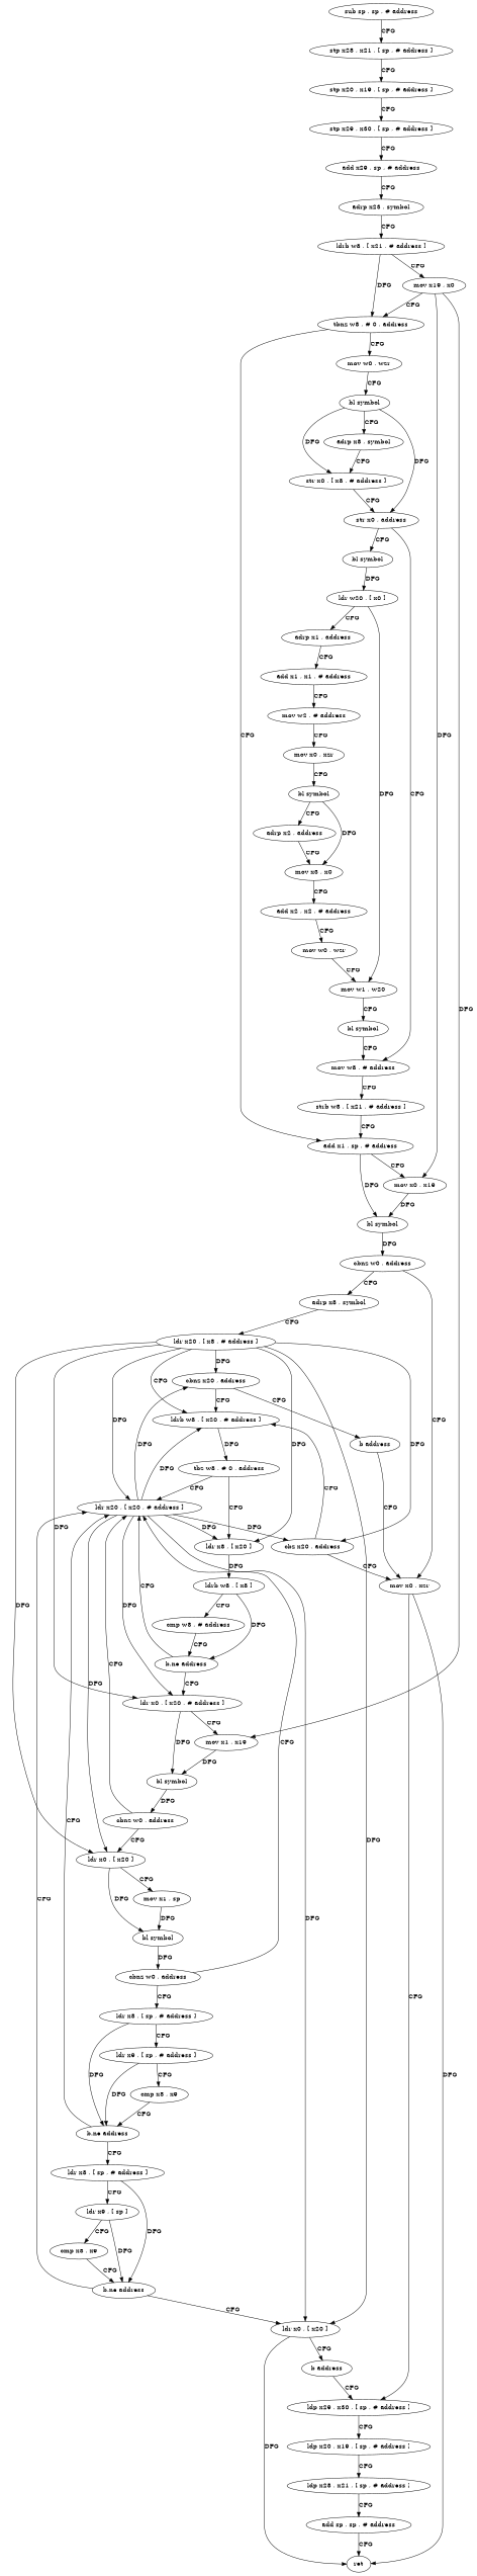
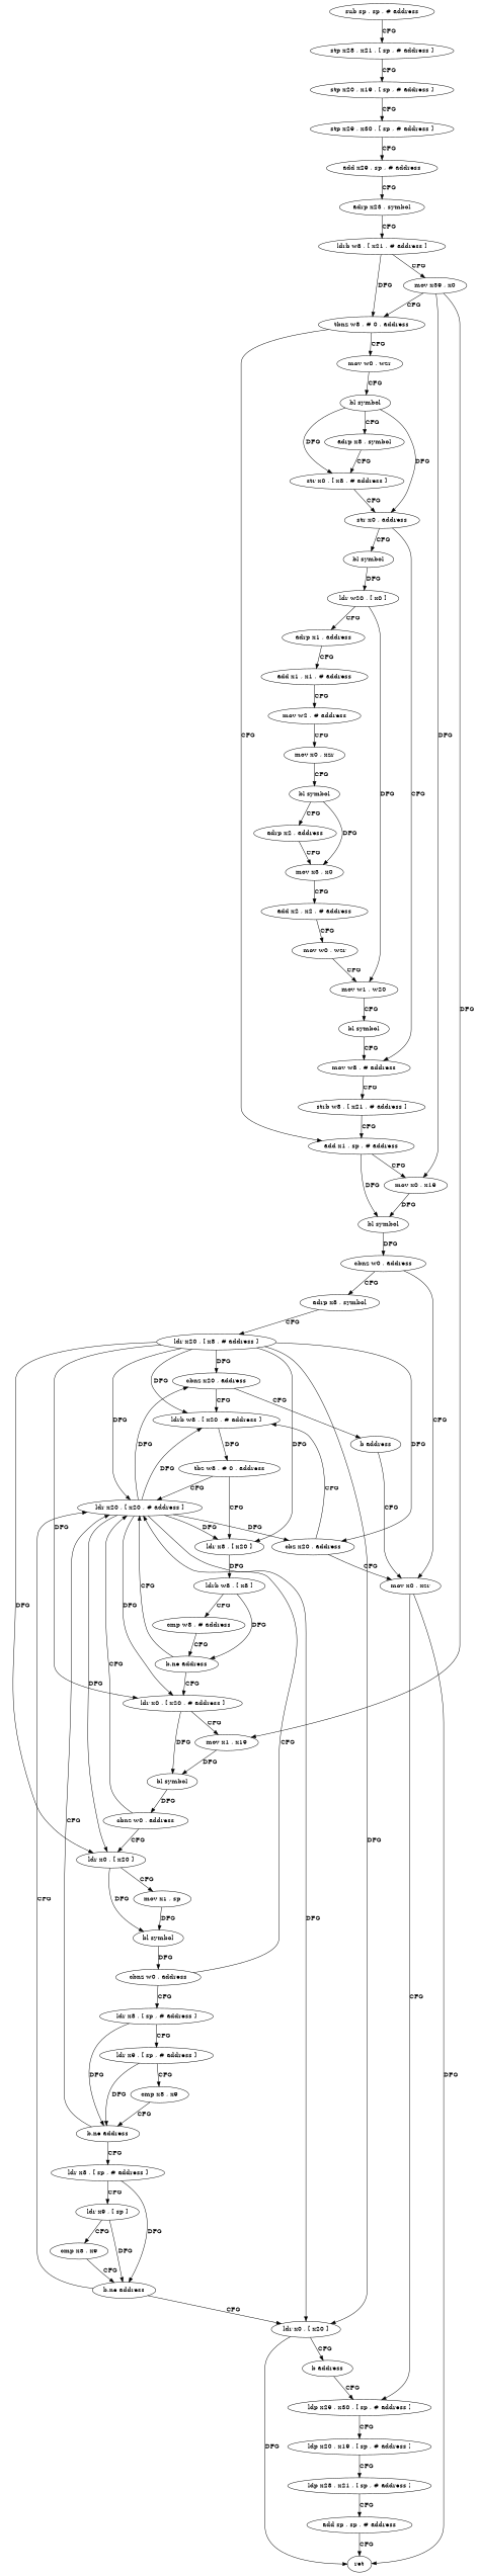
  digraph {
    n1 [label="sub sp , sp , # address"]
    n2 [label="stp x28 , x21 , [ sp , # address ]"]
    n3 [label="stp x20 , x19 , [ sp , # address ]"]
    n4 [label="stp x29 , x30 , [ sp , # address ]"]
    n5 [label="add x29 , sp , # address"]
    n6 [label="adrp x23 , symbol"]
    n7 [label="ldrb w8 , [ x21 , # address ]"]
-   n8 [label="mov x19 , x0"]
+   n8 [label="mov x39 , x0"]
    n9 [label="tbnz w8 , # 0 , address"]
    n10 [label="mov x0 , x19"]
    n11 [label="mov x1 , x19"]
    n12 [label="add x1 , sp , # address"]
    n13 [label="mov w0 , wzr"]
    n14 [label="bl symbol"]
    n15 [label="bl symbol"]
    n16 [label="bl symbol"]
    n17 [label="cbnz w0 , address"]
    n18 [label="adrp x8 , symbol"]
    n19 [label="str x0 , [ x8 , # address ]"]
    n20 [label="str x0 , address"]
    n21 [label="mov x0 , xzr"]
    n22 [label="adrp x8 , symbol"]
    n23 [label="ldp x29 , x30 , [ sp , # address ]"]
    n24 [label=ret]
    n25 [label="ldr x20 , [ x8 , # address ]"]
    n26 [label="ldp x20 , x19 , [ sp , # address ]"]
    n27 [label="cbnz x20 , address"]
    n28 [label="ldrb w8 , [ x20 , # address ]"]
    n29 [label="ldr x20 , [ x20 , # address ]"]
    n30 [label="ldr x8 , [ x20 ]"]
    n31 [label="cbz x20 , address"]
    n32 [label="ldr x0 , [ x20 , # address ]"]
    n33 [label="ldr x0 , [ x20 ]"]
    n34 [label="ldr x0 , [ x20 ]"]
    n35 [label="mov w8 , # address"]
    n36 [label="bl symbol"]
    n37 [label="strb w8 , [ x21 , # address ]"]
    n38 [label="ldr w20 , [ x0 ]"]
    n39 [label="adrp x1 , address"]
    n40 [label="mov w1 , w20"]
    n41 [label="ldp x28 , x21 , [ sp , # address ]"]
    n42 [label="b address"]
    n43 [label="tbz w8 , # 0 , address"]
    n44 [label="ldrb w8 , [ x8 ]"]
    n45 [label="mov x1 , sp"]
    n46 [label="bl symbol"]
    n47 [label="b address"]
    n48 [label="add x1 , x1 , # address"]
    n49 [label="bl symbol"]
    n50 [label="mov w2 , # address"]
    n51 [label="mov x0 , xzr"]
    n52 [label="bl symbol"]
    n53 [label="adrp x2 , address"]
    n54 [label="mov x3 , x0"]
    n55 [label="add x2 , x2 , # address"]
    n56 [label="mov w0 , wzr"]
    n57 [label="cmp w8 , # address"]
    n58 [label="b.ne address"]
    n59 [label="cbnz w0 , address"]
    n60 [label="cbnz w0 , address"]
    n61 [label="ldr x8 , [ sp , # address ]"]
    n62 [label="ldr x9 , [ sp , # address ]"]
    n63 [label="b.ne address"]
    n64 [label="cmp x8 , x9"]
    n65 [label="ldr x8 , [ sp , # address ]"]
    n66 [label="ldr x9 , [ sp ]"]
    n67 [label="b.ne address"]
    n68 [label="cmp x8 , x9"]
    n69 [label="add sp , sp , # address"]
    n1 -> n2 [label=CFG]
    n2 -> n3 [label=CFG]
    n3 -> n4 [label=CFG]
    n4 -> n5 [label=CFG]
    n5 -> n6 [label=CFG]
    n6 -> n7 [label=CFG]
    n7 -> n8 [label=CFG]
    n7 -> n9 [label=DFG]
    n8 -> n9 [label=CFG]
    n8 -> n10 [label=DFG]
    n8 -> n11 [label=DFG]
    n9 -> n12 [label=CFG]
    n9 -> n13 [label=CFG]
    n10 -> n14 [label=DFG]
    n11 -> n15 [label=DFG]
    n12 -> n10 [label=CFG]
    n12 -> n14 [label=DFG]
    n13 -> n16 [label=CFG]
    n14 -> n17 [label=DFG]
    n15 -> n59 [label=DFG]
    n16 -> n18 [label=CFG]
    n16 -> n19 [label=DFG]
    n16 -> n20 [label=DFG]
    n17 -> n21 [label=CFG]
    n17 -> n22 [label=CFG]
    n18 -> n19 [label=CFG]
    n19 -> n20 [label=CFG]
    n20 -> n35 [label=CFG]
    n20 -> n36 [label=CFG]
    n21 -> n23 [label=CFG]
    n21 -> n24 [label=DFG]
    n22 -> n25 [label=CFG]
    n23 -> n26 [label=CFG]
    n25 -> n27 [label=DFG]
-   n25 -> n28 [label=CFG]
+   n25 -> n28 [label=DFG]
    n25 -> n29 [label=DFG]
    n25 -> n30 [label=DFG]
    n25 -> n31 [label=DFG]
    n25 -> n32 [label=DFG]
    n25 -> n33 [label=DFG]
    n25 -> n34 [label=DFG]
    n26 -> n41 [label=CFG]
    n27 -> n28 [label=CFG]
    n27 -> n42 [label=CFG]
    n28 -> n43 [label=DFG]
    n29 -> n27 [label=DFG]
    n29 -> n28 [label=DFG]
    n29 -> n30 [label=DFG]
    n29 -> n31 [label=DFG]
    n29 -> n32 [label=DFG]
    n29 -> n33 [label=DFG]
    n29 -> n34 [label=DFG]
    n30 -> n44 [label=DFG]
    n31 -> n21 [label=CFG]
    n31 -> n28 [label=CFG]
    n32 -> n11 [label=CFG]
    n32 -> n15 [label=DFG]
    n33 -> n45 [label=CFG]
    n33 -> n46 [label=DFG]
    n34 -> n24 [label=DFG]
    n34 -> n47 [label=CFG]
    n35 -> n37 [label=CFG]
    n36 -> n38 [label=DFG]
    n37 -> n12 [label=CFG]
    n38 -> n39 [label=CFG]
    n38 -> n40 [label=DFG]
    n39 -> n48 [label=CFG]
    n40 -> n49 [label=CFG]
    n41 -> n69 [label=CFG]
    n42 -> n21 [label=CFG]
    n43 -> n29 [label=CFG]
    n43 -> n30 [label=CFG]
    n44 -> n57 [label=CFG]
    n44 -> n58 [label=DFG]
    n45 -> n46 [label=DFG]
    n46 -> n60 [label=DFG]
    n47 -> n23 [label=CFG]
    n48 -> n50 [label=CFG]
    n49 -> n35 [label=CFG]
    n50 -> n51 [label=CFG]
    n51 -> n52 [label=CFG]
    n52 -> n53 [label=CFG]
    n52 -> n54 [label=DFG]
    n53 -> n54 [label=CFG]
    n54 -> n55 [label=CFG]
    n55 -> n56 [label=CFG]
    n56 -> n40 [label=CFG]
    n57 -> n58 [label=CFG]
    n58 -> n29 [label=CFG]
    n58 -> n32 [label=CFG]
    n59 -> n29 [label=CFG]
    n59 -> n33 [label=CFG]
    n60 -> n29 [label=CFG]
    n60 -> n61 [label=CFG]
    n61 -> n62 [label=CFG]
    n61 -> n63 [label=DFG]
    n62 -> n63 [label=DFG]
    n62 -> n64 [label=CFG]
    n63 -> n29 [label=CFG]
    n63 -> n65 [label=CFG]
    n64 -> n63 [label=CFG]
    n65 -> n66 [label=CFG]
    n65 -> n67 [label=DFG]
    n66 -> n67 [label=DFG]
    n66 -> n68 [label=CFG]
    n67 -> n29 [label=CFG]
    n67 -> n34 [label=CFG]
    n68 -> n67 [label=CFG]
    n69 -> n24 [label=CFG]
  }
